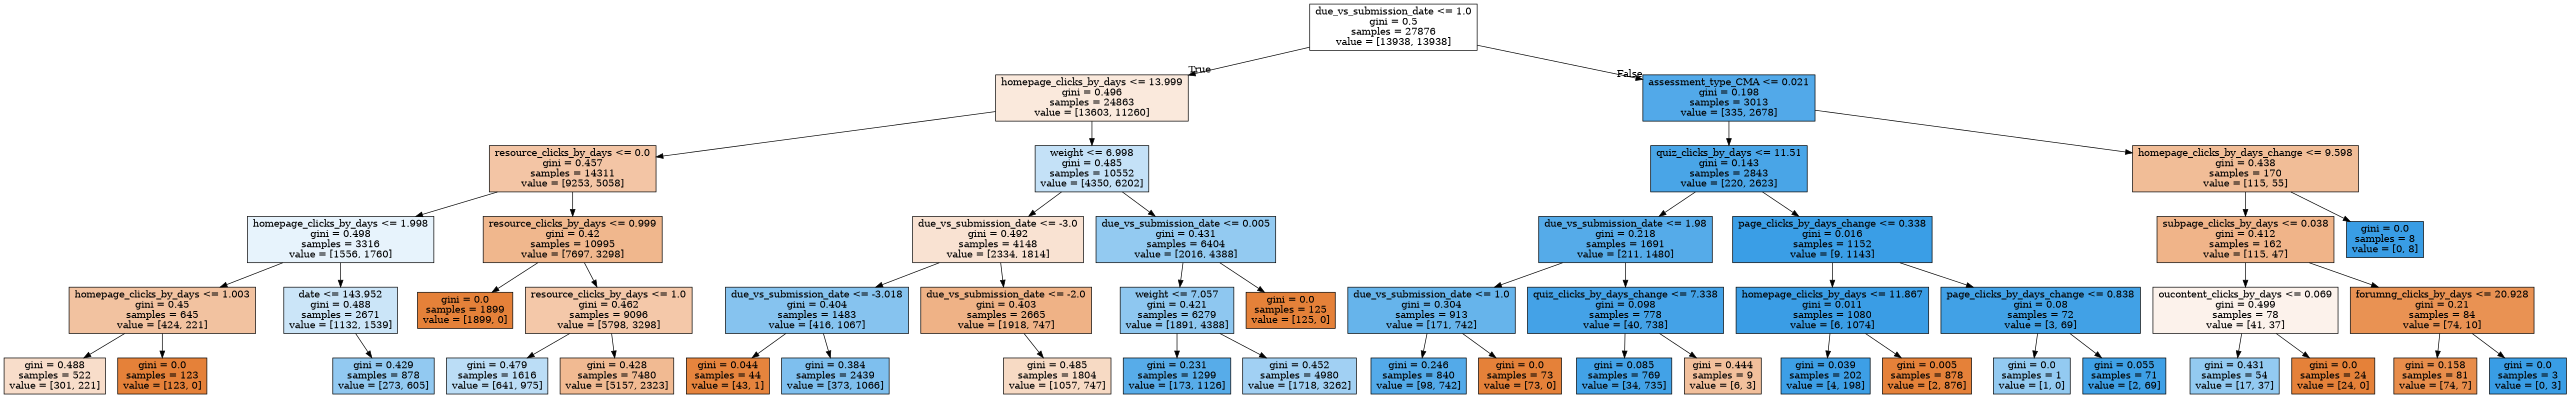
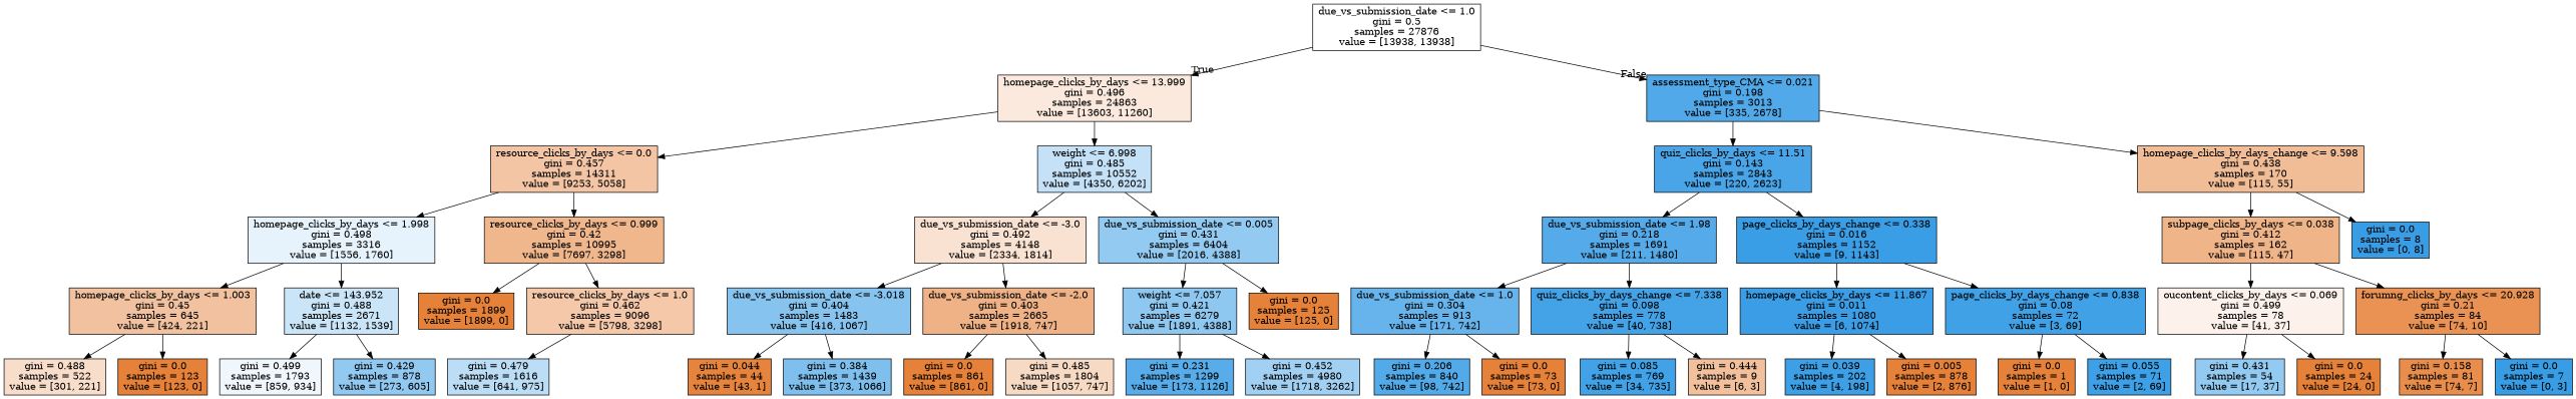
  digraph {
    fontname="DejaVu Serif"
    node [color=black fillcolor="#e58139ff" fontname="DejaVu Serif" shape=box style=filled]
    edge [fontname="DejaVu Serif"]
    n1 [fillcolor="#e5813900" label="due_vs_submission_date <= 1.0\ngini = 0.5\nsamples = 27876\nvalue = [13938, 13938]"]
    n2 [fillcolor="#e581392c" label="homepage_clicks_by_days <= 13.999\ngini = 0.496\nsamples = 24863\nvalue = [13603, 11260]"]
    n3 [fillcolor="#399de5df" label="assessment_type_CMA <= 0.021\ngini = 0.198\nsamples = 3013\nvalue = [335, 2678]"]
    n4 [fillcolor="#e5813974" label="resource_clicks_by_days <= 0.0\ngini = 0.457\nsamples = 14311\nvalue = [9253, 5058]"]
    n5 [fillcolor="#399de54c" label="weight <= 6.998\ngini = 0.485\nsamples = 10552\nvalue = [4350, 6202]"]
    n6 [fillcolor="#399de5ea" label="quiz_clicks_by_days <= 11.51\ngini = 0.143\nsamples = 2843\nvalue = [220, 2623]"]
    n7 [fillcolor="#e5813985" label="homepage_clicks_by_days_change <= 9.598\ngini = 0.438\nsamples = 170\nvalue = [115, 55]"]
    n8 [fillcolor="#399de51e" label="homepage_clicks_by_days <= 1.998\ngini = 0.498\nsamples = 3316\nvalue = [1556, 1760]"]
    n9 [fillcolor="#e5813992" label="resource_clicks_by_days <= 0.999\ngini = 0.42\nsamples = 10995\nvalue = [7697, 3298]"]
    n10 [fillcolor="#e5813939" label="due_vs_submission_date <= -3.0\ngini = 0.492\nsamples = 4148\nvalue = [2334, 1814]"]
    n11 [fillcolor="#399de58a" label="due_vs_submission_date <= 0.005\ngini = 0.431\nsamples = 6404\nvalue = [2016, 4388]"]
    n12 [fillcolor="#e581397a" label="homepage_clicks_by_days <= 1.003\ngini = 0.45\nsamples = 645\nvalue = [424, 221]"]
    n13 [fillcolor="#399de543" label="date <= 143.952\ngini = 0.488\nsamples = 2671\nvalue = [1132, 1539]"]
    n14 [label="gini = 0.0\nsamples = 1899\nvalue = [1899, 0]"]
    n15 [fillcolor="#e581396e" label="resource_clicks_by_days <= 1.0\ngini = 0.462\nsamples = 9096\nvalue = [5798, 3298]"]
    n16 [fillcolor="#e5813944" label="gini = 0.488\nsamples = 522\nvalue = [301, 221]"]
    n17 [label="gini = 0.0\nsamples = 123\nvalue = [123, 0]"]
+   n18 [fillcolor="#399de514" label="gini = 0.499\nsamples = 1793\nvalue = [859, 934]"]
    n19 [fillcolor="#399de58c" label="gini = 0.429\nsamples = 878\nvalue = [273, 605]"]
    n20 [fillcolor="#399de557" label="gini = 0.479\nsamples = 1616\nvalue = [641, 975]"]
-   n21 [fillcolor="#e581398c" label="gini = 0.428\nsamples = 7480\nvalue = [5157, 2323]"]
    n22 [fillcolor="#399de59c" label="due_vs_submission_date <= -3.018\ngini = 0.404\nsamples = 1483\nvalue = [416, 1067]"]
    n23 [fillcolor="#e581399c" label="due_vs_submission_date <= -2.0\ngini = 0.403\nsamples = 2665\nvalue = [1918, 747]"]
    n24 [fillcolor="#399de591" label="weight <= 7.057\ngini = 0.421\nsamples = 6279\nvalue = [1891, 4388]"]
    n25 [label="gini = 0.0\nsamples = 125\nvalue = [125, 0]"]
    n26 [fillcolor="#e58139f9" label="gini = 0.044\nsamples = 44\nvalue = [43, 1]"]
-   n27 [fillcolor="#399de5a6" label="gini = 0.384\nsamples = 2439\nvalue = [373, 1066]"]
+   n27 [fillcolor="#399de5a6" label="gini = 0.384\nsamples = 1439\nvalue = [373, 1066]"]
+   n28 [label="gini = 0.0\nsamples = 861\nvalue = [861, 0]"]
    n29 [fillcolor="#e581394b" label="gini = 0.485\nsamples = 1804\nvalue = [1057, 747]"]
    n30 [fillcolor="#399de5d8" label="gini = 0.231\nsamples = 1299\nvalue = [173, 1126]"]
    n31 [fillcolor="#399de579" label="gini = 0.452\nsamples = 4980\nvalue = [1718, 3262]"]
    n32 [fillcolor="#399de5db" label="due_vs_submission_date <= 1.98\ngini = 0.218\nsamples = 1691\nvalue = [211, 1480]"]
    n33 [fillcolor="#399de5fd" label="page_clicks_by_days_change <= 0.338\ngini = 0.016\nsamples = 1152\nvalue = [9, 1143]"]
    n34 [fillcolor="#e5813997" label="subpage_clicks_by_days <= 0.038\ngini = 0.412\nsamples = 162\nvalue = [115, 47]"]
    n35 [fillcolor="#399de5ff" label="gini = 0.0\nsamples = 8\nvalue = [0, 8]"]
    n36 [fillcolor="#399de5c4" label="due_vs_submission_date <= 1.0\ngini = 0.304\nsamples = 913\nvalue = [171, 742]"]
    n37 [fillcolor="#399de5f1" label="quiz_clicks_by_days_change <= 7.338\ngini = 0.098\nsamples = 778\nvalue = [40, 738]"]
    n38 [fillcolor="#399de5fe" label="homepage_clicks_by_days <= 11.867\ngini = 0.011\nsamples = 1080\nvalue = [6, 1074]"]
    n39 [fillcolor="#399de5f4" label="page_clicks_by_days_change <= 0.838\ngini = 0.08\nsamples = 72\nvalue = [3, 69]"]
-   n40 [fillcolor="#399de5dd" label="gini = 0.246\nsamples = 840\nvalue = [98, 742]"]
+   n40 [fillcolor="#399de5dd" label="gini = 0.206\nsamples = 840\nvalue = [98, 742]"]
    n41 [label="gini = 0.0\nsamples = 73\nvalue = [73, 0]"]
    n42 [fillcolor="#399de5f3" label="gini = 0.085\nsamples = 769\nvalue = [34, 735]"]
    n43 [fillcolor="#e581397f" label="gini = 0.444\nsamples = 9\nvalue = [6, 3]"]
    n44 [fillcolor="#399de5fa" label="gini = 0.039\nsamples = 202\nvalue = [4, 198]"]
    n45 [label="gini = 0.005\nsamples = 878\nvalue = [2, 876]"]
-   n46 [fillcolor="#399de58a" label="gini = 0.0\nsamples = 1\nvalue = [1, 0]"]
+   n46 [label="gini = 0.0\nsamples = 1\nvalue = [1, 0]"]
    n47 [fillcolor="#399de5f8" label="gini = 0.055\nsamples = 71\nvalue = [2, 69]"]
    n48 [fillcolor="#e5813919" label="oucontent_clicks_by_days <= 0.069\ngini = 0.499\nsamples = 78\nvalue = [41, 37]"]
    n49 [fillcolor="#e58139dd" label="forumng_clicks_by_days <= 20.928\ngini = 0.21\nsamples = 84\nvalue = [74, 10]"]
    n50 [fillcolor="#399de58a" label="gini = 0.431\nsamples = 54\nvalue = [17, 37]"]
    n51 [label="gini = 0.0\nsamples = 24\nvalue = [24, 0]"]
    n52 [fillcolor="#e58139e7" label="gini = 0.158\nsamples = 81\nvalue = [74, 7]"]
-   n53 [fillcolor="#399de5ff" label="gini = 0.0\nsamples = 3\nvalue = [0, 3]"]
+   n53 [fillcolor="#399de5ff" label="gini = 0.0\nsamples = 7\nvalue = [0, 3]"]
    n1 -> n2 [headlabel=True labelangle=45 labeldistance=2.5]
    n1 -> n3 [headlabel=False labelangle=-45 labeldistance=2.5]
    n2 -> n4
    n2 -> n5
    n3 -> n6
    n3 -> n7
    n4 -> n8
    n4 -> n9
    n5 -> n10
    n5 -> n11
    n6 -> n32
    n6 -> n33
    n7 -> n34
    n7 -> n35
    n8 -> n12
    n8 -> n13
    n9 -> n14
    n9 -> n15
    n10 -> n22
    n10 -> n23
    n11 -> n24
    n11 -> n25
    n12 -> n16
    n12 -> n17
+   n13 -> n18
    n13 -> n19
    n15 -> n20
-   n15 -> n21
    n22 -> n26
    n22 -> n27
+   n23 -> n28
    n23 -> n29
    n24 -> n30
    n24 -> n31
    n32 -> n36
    n32 -> n37
    n33 -> n38
    n33 -> n39
    n34 -> n48
    n34 -> n49
    n36 -> n40
    n36 -> n41
    n37 -> n42
    n37 -> n43
    n38 -> n44
    n38 -> n45
    n39 -> n46
    n39 -> n47
    n48 -> n50
    n48 -> n51
    n49 -> n52
    n49 -> n53
  }
